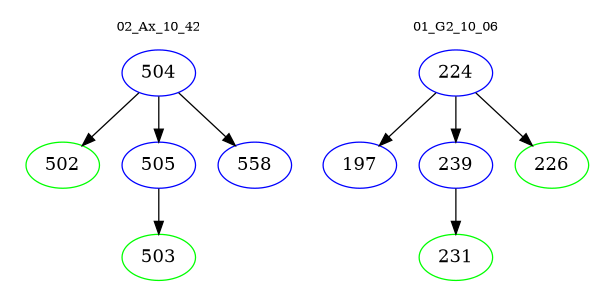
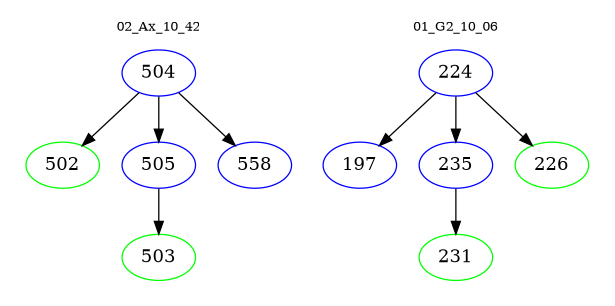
  digraph {
    node [color=blue]
    edge [color=black]
    n1 [label=504]
    n2 [color=green label=502]
    n3 [label=505]
    n4 [label=558]
    n5 [color=green label=503]
    n6 [label=224]
    n7 [label=197]
-   n8 [label=239]
+   n8 [label=235]
    n9 [color=green label=226]
    n10 [color=green label=231]
    subgraph cluster_1 {
      color=white
      fontsize=10
      label="02_Ax_10_42"
      n1
      n2
      n3
      n4
      n5
    }
    subgraph cluster_2 {
      color=white
      fontsize=10
      label="01_G2_10_06"
      n6
      n7
      n8
      n9
      n10
    }
    n1 -> n2
    n1 -> n3
    n1 -> n4
    n3 -> n5
    n6 -> n7
    n6 -> n8
    n6 -> n9
    n8 -> n10
  }
